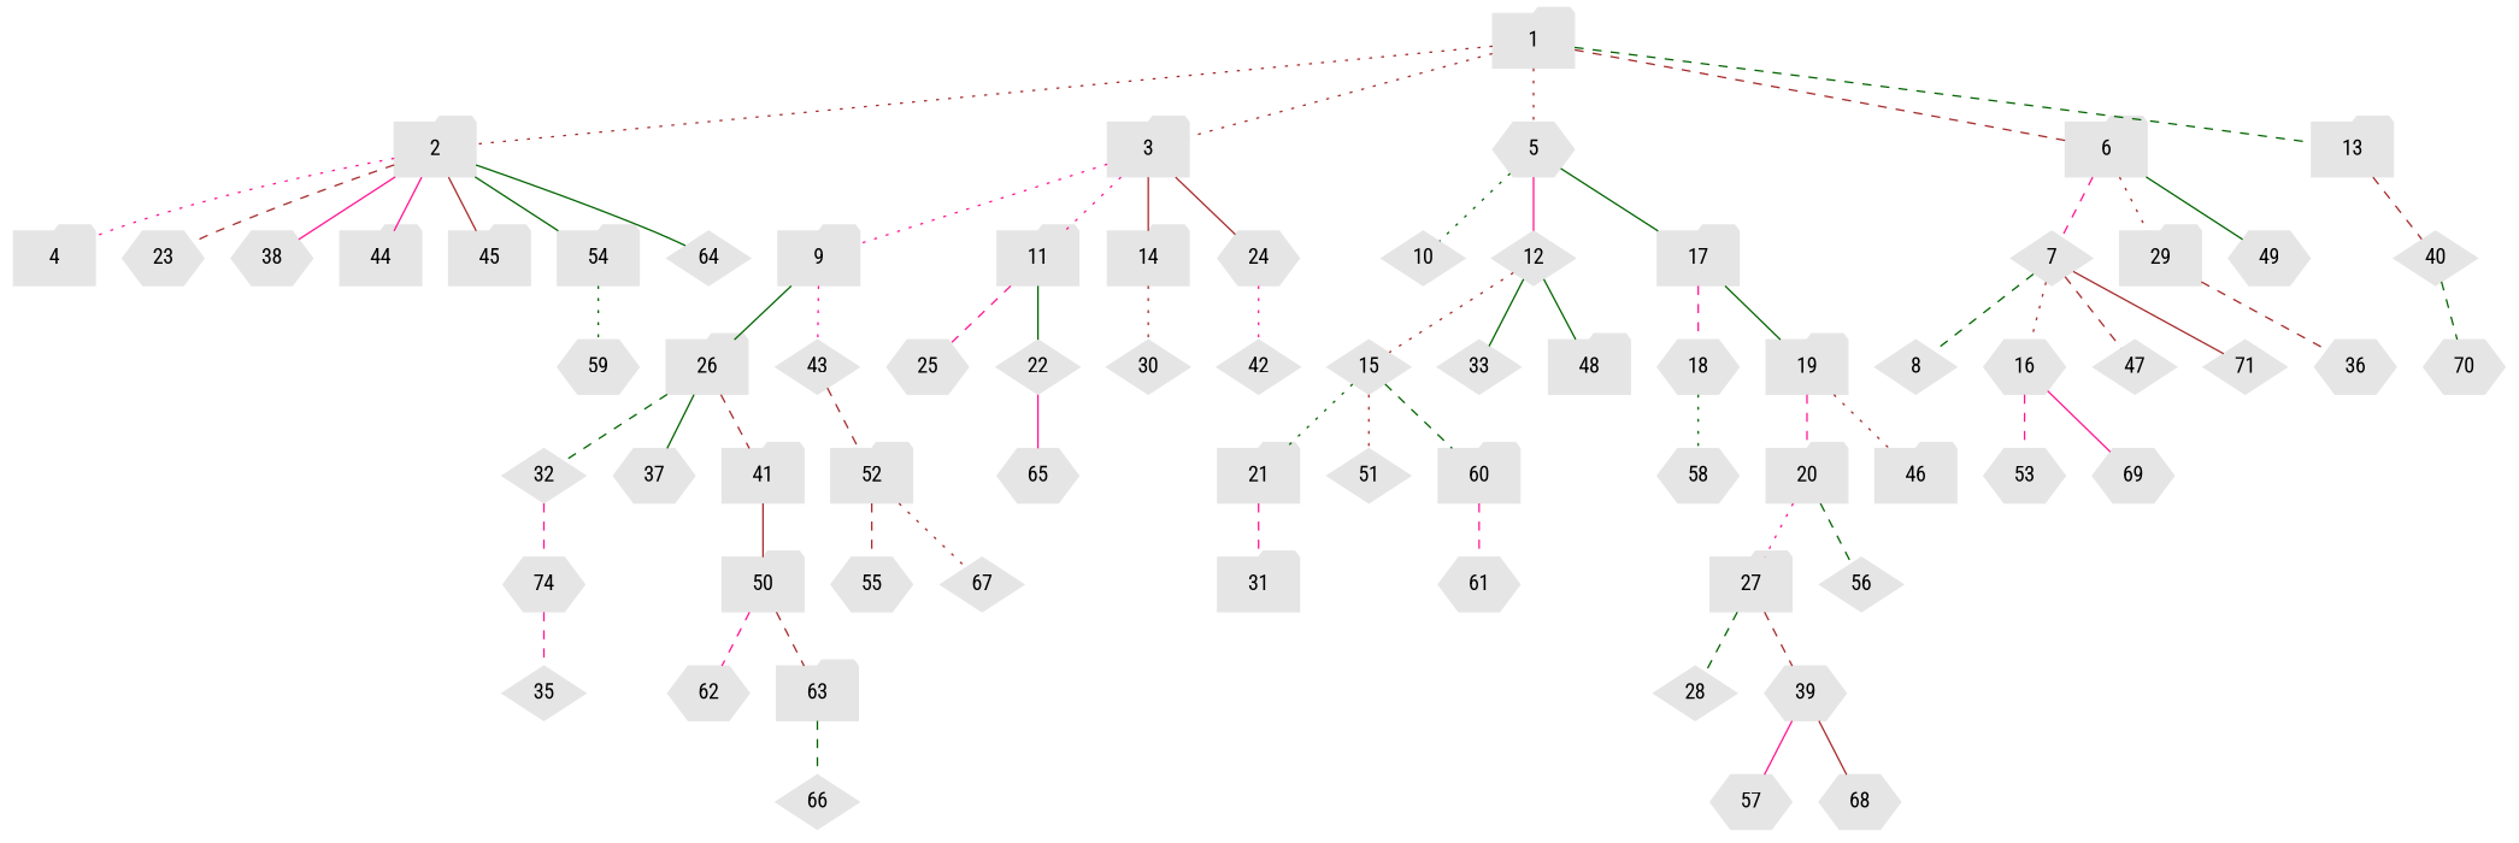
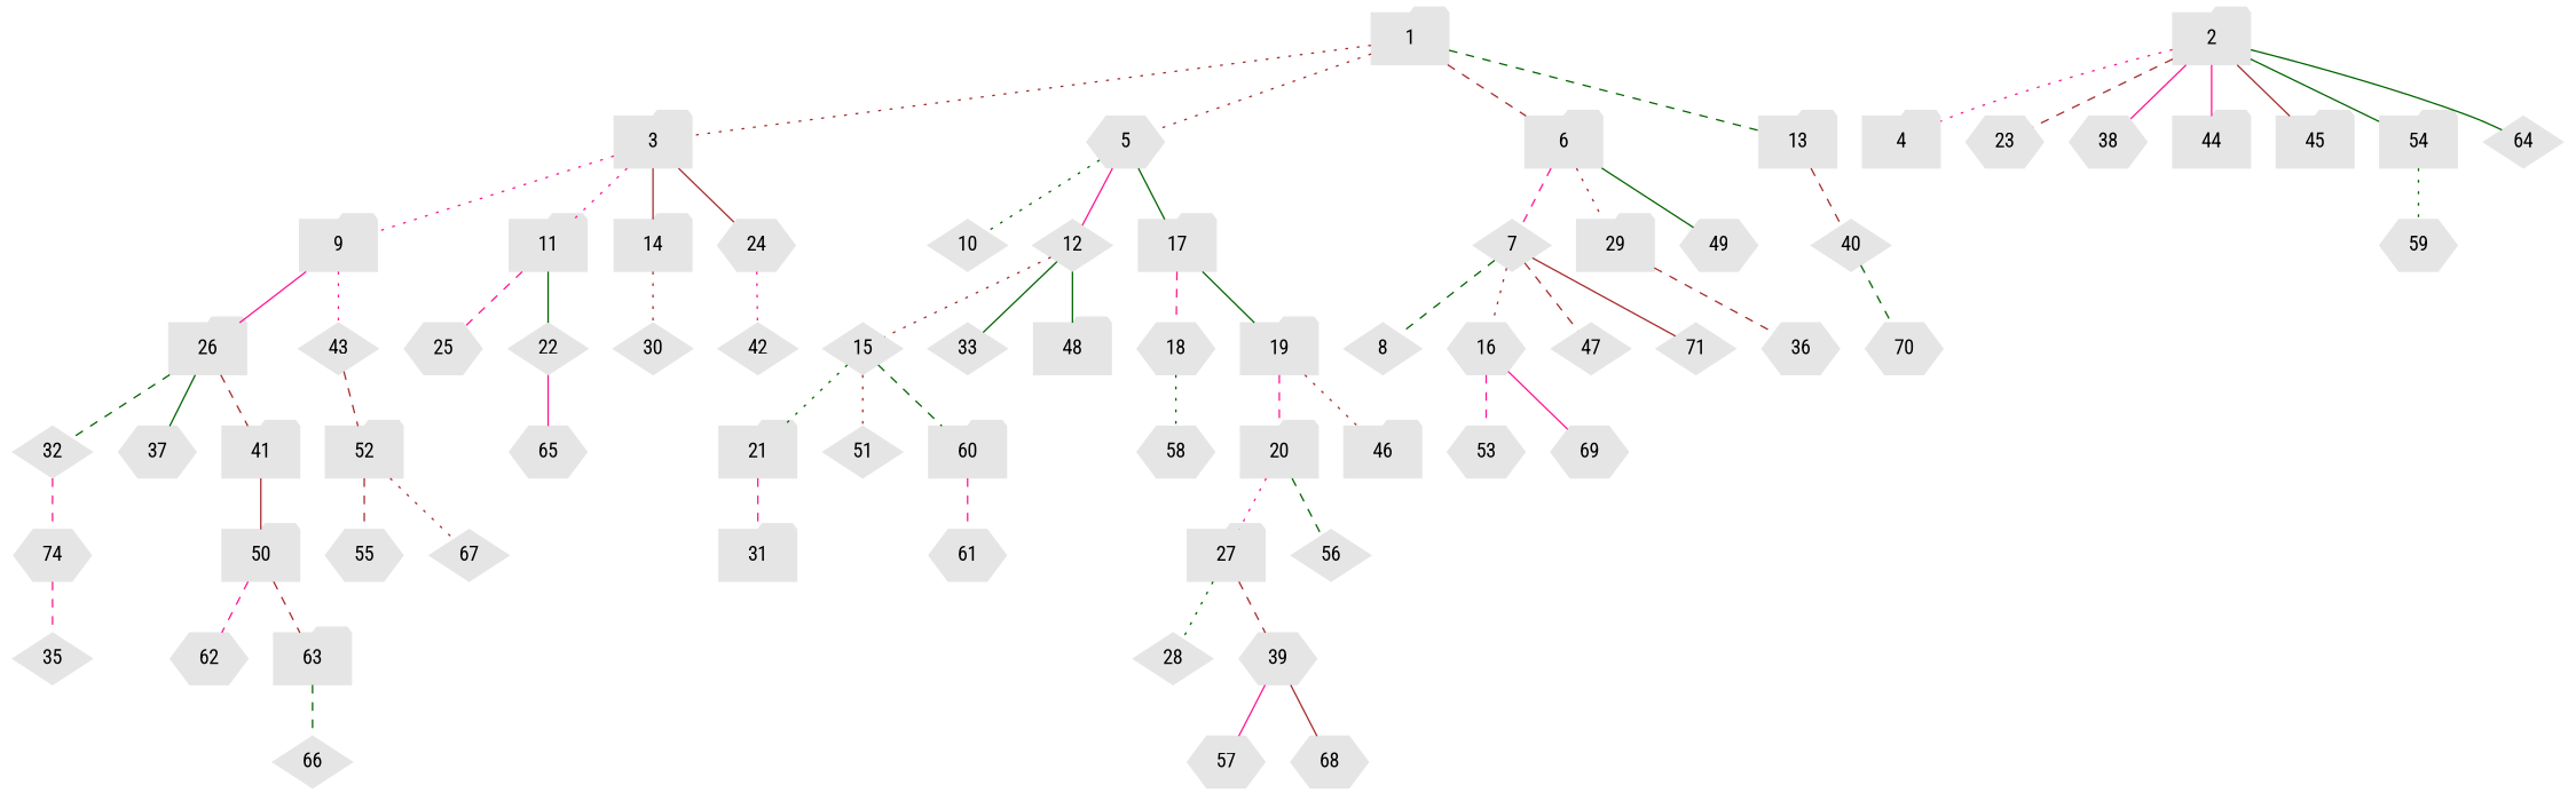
  graph {
    fontname="Roboto Condensed"
    node [color=gray90 fontname="Roboto Condensed" shape=folder style=filled]
    edge [color=brown fontname="Roboto Condensed" style=dashed]
    1
    2
    3
    5 [shape=hexagon]
    6
    13
    4
    23 [shape=hexagon]
    38 [shape=hexagon]
    44
    45
    54
    64 [shape=diamond]
    9
    11
    14
    24 [shape=hexagon]
    10 [shape=diamond]
    12 [shape=diamond]
    17
    7 [shape=diamond]
    29
    49 [shape=hexagon]
    40 [shape=diamond]
    59 [shape=hexagon]
    26
    43 [shape=diamond]
    25 [shape=hexagon]
    22 [shape=diamond]
    30 [shape=diamond]
    42 [shape=diamond]
    15 [shape=diamond]
    33 [shape=diamond]
    48
    18 [shape=hexagon]
    19
    8 [shape=diamond]
    16 [shape=hexagon]
    47 [shape=diamond]
    71 [shape=diamond]
    36 [shape=hexagon]
    53 [shape=hexagon]
    69 [shape=hexagon]
    32 [shape=diamond]
    37 [shape=hexagon]
    41
    52
    65 [shape=hexagon]
    21
    51 [shape=diamond]
    60
    70 [shape=hexagon]
    31
    61 [shape=hexagon]
    58 [shape=hexagon]
    20
    46
    27
    56 [shape=diamond]
    28 [shape=diamond]
    39 [shape=hexagon]
    n62 [label=74 shape=hexagon]
    50
    57 [shape=hexagon]
    68 [shape=hexagon]
    35 [shape=diamond]
    62 [shape=hexagon]
    63
    55 [shape=hexagon]
    67 [shape=diamond]
    66 [shape=diamond]
-   1 -- 2 [style=dotted]
    1 -- 3 [style=dotted]
    1 -- 5 [style=dotted]
    1 -- 6
    1 -- 13 [color=darkgreen]
    2 -- 4 [color=deeppink style=dotted]
    2 -- 23
    2 -- 38 [color=deeppink style=solid]
    2 -- 44 [color=deeppink style=solid]
    2 -- 45 [style=solid]
    2 -- 54 [color=darkgreen style=solid]
    2 -- 64 [color=darkgreen style=solid]
    3 -- 9 [color=deeppink style=dotted]
    3 -- 11 [color=deeppink style=dotted]
    3 -- 14 [style=solid]
    3 -- 24 [style=solid]
    5 -- 10 [color=darkgreen style=dotted]
    5 -- 12 [color=deeppink style=solid]
    5 -- 17 [color=darkgreen style=solid]
    6 -- 7 [color=deeppink]
    6 -- 29 [style=dotted]
    6 -- 49 [color=darkgreen style=solid]
    13 -- 40
    54 -- 59 [color=darkgreen style=dotted]
-   9 -- 26 [color=darkgreen style=solid]
+   9 -- 26 [color=deeppink style=solid]
    9 -- 43 [color=deeppink style=dotted]
    11 -- 25 [color=deeppink]
    11 -- 22 [color=darkgreen style=solid]
    14 -- 30 [style=dotted]
    24 -- 42 [color=deeppink style=dotted]
    12 -- 15 [style=dotted]
    12 -- 33 [color=darkgreen style=solid]
    12 -- 48 [color=darkgreen style=solid]
    17 -- 18 [color=deeppink]
    17 -- 19 [color=darkgreen style=solid]
    7 -- 8 [color=darkgreen]
    7 -- 16 [style=dotted]
    7 -- 47
    7 -- 71 [style=solid]
    29 -- 36
    40 -- 70 [color=darkgreen]
    26 -- 32 [color=darkgreen]
    26 -- 37 [color=darkgreen style=solid]
    26 -- 41
    43 -- 52
    22 -- 65 [color=deeppink style=solid]
    15 -- 21 [color=darkgreen style=dotted]
    15 -- 51 [style=dotted]
    15 -- 60 [color=darkgreen]
    18 -- 58 [color=darkgreen style=dotted]
    19 -- 20 [color=deeppink]
    19 -- 46 [style=dotted]
    16 -- 53 [color=deeppink]
    16 -- 69 [color=deeppink style=solid]
    32 -- n62 [color=deeppink]
    41 -- 50 [style=solid]
    52 -- 55
    52 -- 67 [style=dotted]
    21 -- 31 [color=deeppink]
    60 -- 61 [color=deeppink]
    20 -- 27 [color=deeppink style=dotted]
    20 -- 56 [color=darkgreen]
-   27 -- 28 [color=darkgreen]
+   27 -- 28 [color=darkgreen style=dotted]
    27 -- 39
    39 -- 57 [color=deeppink style=solid]
    39 -- 68 [style=solid]
    n62 -- 35 [color=deeppink]
    50 -- 62 [color=deeppink]
    50 -- 63
    63 -- 66 [color=darkgreen]
  }
